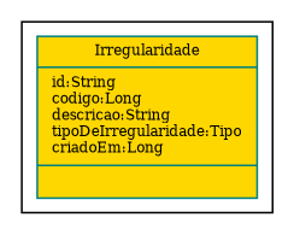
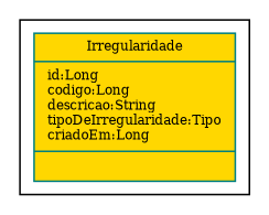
  digraph {
    fontname="Times-Roman"
    fontsize=8
-   n1 [fontname="Times-Roman" fontsize=8 label="{Irregularidade|id:String\lcodigo:Long\ldescricao:String\ltipoDeIrregularidade:Tipo\lcriadoEm:Long\l|\l}" shape=record style=filled fillcolor=gold color=teal]
+   n1 [fontname="Times-Roman" fontsize=8 label="{Irregularidade|id:Long\lcodigo:Long\ldescricao:String\ltipoDeIrregularidade:Tipo\lcriadoEm:Long\l|\l}" shape=record style=filled fillcolor=gold color=teal]
    subgraph cluster_1 {
      n1
    }
  }
